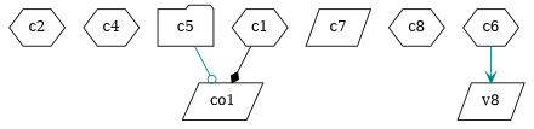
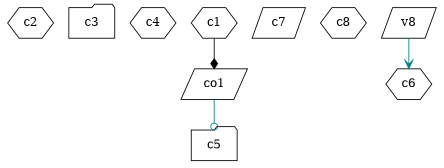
  strict digraph {
    node [shape=hexagon]
    edge [color=teal weight=1]
    c2
+   c3 [shape=folder]
    c4
    c5 [shape=folder]
    co1 [shape=parallelogram]
    c7 [shape=parallelogram]
    c8
    n8 [label=v8 shape=parallelogram]
    c6
    c1
-   c5 -> co1 [arrowhead=odot]
-   c6 -> n8 [arrowhead=vee]
+   co1 -> c5 [arrowhead=odot]
+   n8 -> c6 [arrowhead=vee]
    c1 -> co1 [arrowhead=diamond color=black]
  }
